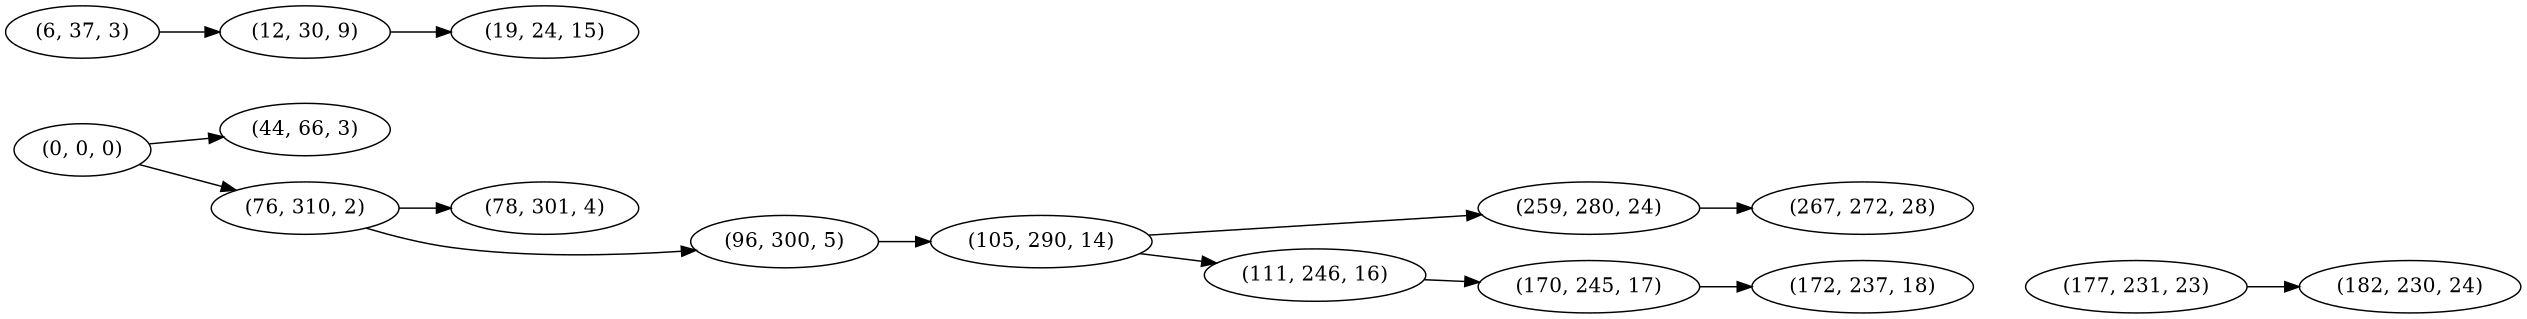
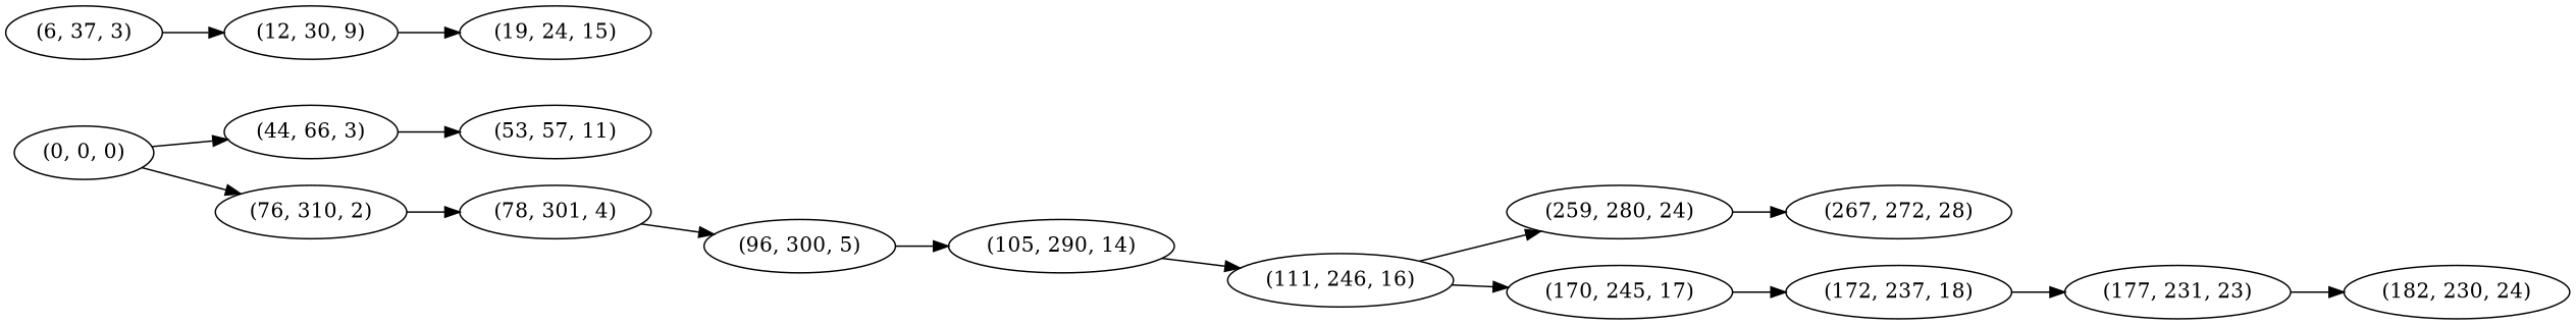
  digraph {
    rankdir=LR
    "(0, 0, 0)"
    "(44, 66, 3)"
    "(76, 310, 2)"
    "(6, 37, 3)"
    "(12, 30, 9)"
+   "(53, 57, 11)"
    "(78, 301, 4)"
    "(19, 24, 15)"
    "(96, 300, 5)"
    "(105, 290, 14)"
    "(111, 246, 16)"
    "(259, 280, 24)"
    "(170, 245, 17)"
    "(267, 272, 28)"
    "(172, 237, 18)"
    "(177, 231, 23)"
    "(182, 230, 24)"
    "(0, 0, 0)" -> "(44, 66, 3)"
    "(0, 0, 0)" -> "(76, 310, 2)"
+   "(44, 66, 3)" -> "(53, 57, 11)"
    "(76, 310, 2)" -> "(78, 301, 4)"
    "(6, 37, 3)" -> "(12, 30, 9)"
    "(12, 30, 9)" -> "(19, 24, 15)"
-   "(76, 310, 2)" -> "(96, 300, 5)"
+   "(78, 301, 4)" -> "(96, 300, 5)"
    "(96, 300, 5)" -> "(105, 290, 14)"
    "(105, 290, 14)" -> "(111, 246, 16)"
-   "(105, 290, 14)" -> "(259, 280, 24)"
+   "(111, 246, 16)" -> "(259, 280, 24)"
    "(111, 246, 16)" -> "(170, 245, 17)"
    "(259, 280, 24)" -> "(267, 272, 28)"
    "(170, 245, 17)" -> "(172, 237, 18)"
+   "(172, 237, 18)" -> "(177, 231, 23)"
    "(177, 231, 23)" -> "(182, 230, 24)"
  }
